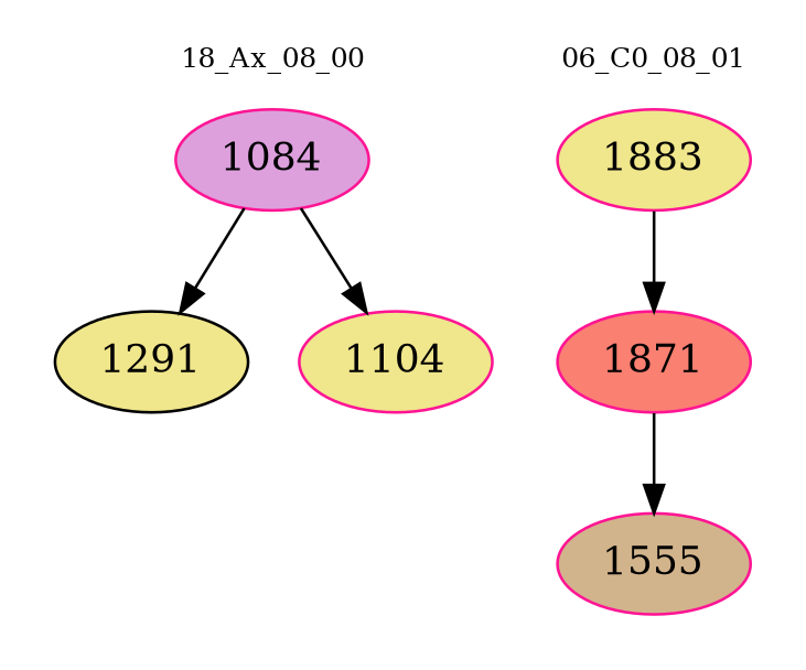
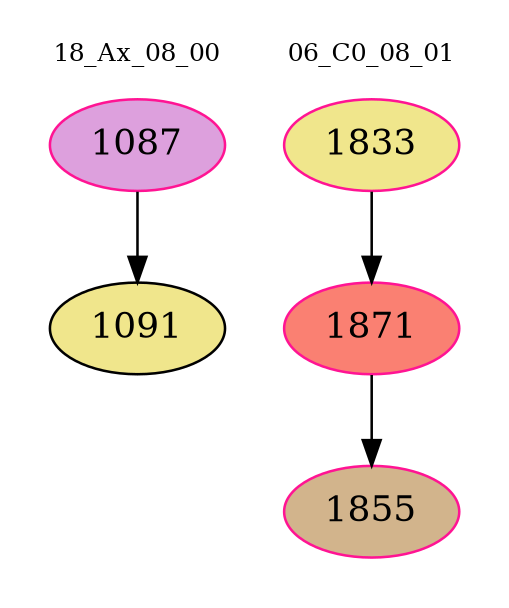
  digraph {
    node [color=deeppink fillcolor=khaki style=filled]
    edge [color=black]
-   n1 [fillcolor=plum label=1084]
-   n2 [color=black label=1291]
-   n3 [label=1104]
-   n4 [label=1883]
-   n5 [fillcolor=tan label=1555]
+   n1 [fillcolor=plum label=1087]
+   n2 [color=black label=1091]
+   n4 [label=1833]
+   n5 [fillcolor=tan label=1855]
    n6 [fillcolor=salmon label=1871]
    subgraph cluster_1 {
      color=white
      fontsize=10
      label="18_Ax_08_00"
      n1
      n2
-     n3
    }
    subgraph cluster_2 {
      color=white
      fontsize=10
      label="06_C0_08_01"
      n4
      n5
      n6
    }
    n1 -> n2
-   n1 -> n3
    n4 -> n6
    n6 -> n5
  }
